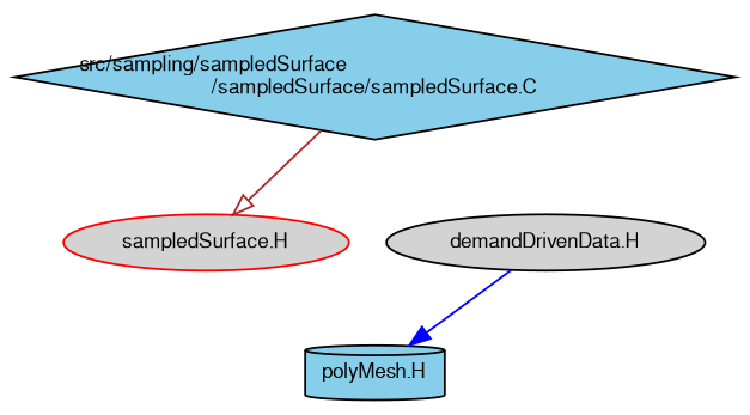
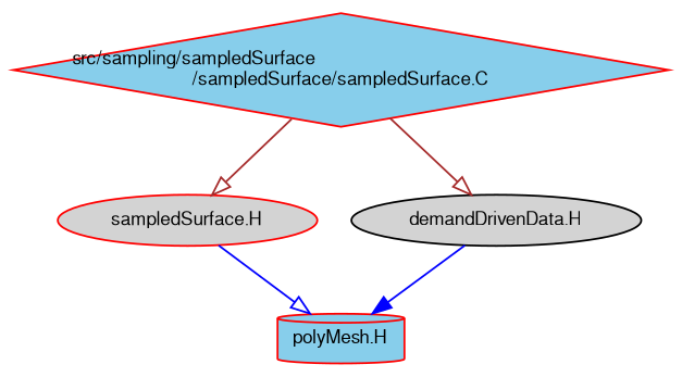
  digraph {
    node [color=black fillcolor=skyblue fontname=FreeSans fontsize=10 shape=ellipse style=filled]
    edge [arrowhead=onormal color=brown fontname=FreeSans fontsize=10 labelfontname=FreeSans labelfontsize=10 style=solid]
-   n1 [fontcolor=black height=0.2 label="src/sampling/sampledSurface\l/sampledSurface/sampledSurface.C" shape=diamond width=0.4]
+   n1 [color=red fontcolor=black height=0.2 label="src/sampling/sampledSurface\l/sampledSurface/sampledSurface.C" shape=diamond width=0.4]
    n2 [color=red fillcolor=lightgrey height=0.2 label="sampledSurface.H" width=0.4]
    n3 [fillcolor=lightgrey height=0.2 label="demandDrivenData.H" width=0.4]
-   n4 [height=0.2 label="polyMesh.H" shape=cylinder width=0.4]
+   n4 [color=red height=0.2 label="polyMesh.H" shape=cylinder width=0.4]
    n1 -> n2
+   n1 -> n3
+   n2 -> n4 [color=blue]
    n3 -> n4 [arrowhead=normal color=blue]
  }
